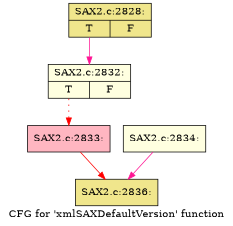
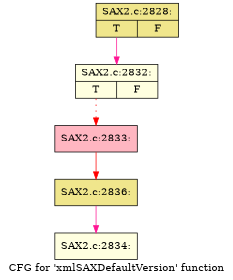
  digraph {
    label="CFG for 'xmlSAXDefaultVersion' function"
    node [fillcolor=khaki shape=record style=filled]
    edge [color=deeppink style=solid]
    n1 [label="{SAX2.c:2828:|{<s0>T|<s1>F}}"]
    n2 [fillcolor=lightyellow label="{SAX2.c:2832:|{<s0>T|<s1>F}}"]
    n3 [fillcolor=lightpink label="{SAX2.c:2833:}"]
    n4 [fillcolor=lightyellow label="{SAX2.c:2834:}"]
    n5 [label="{SAX2.c:2836:}"]
    n1 -> n2 [tailport=s0]
    n2 -> n3 [color=red style=dotted tailport=s0]
    n3 -> n5 [color=red]
-   n4 -> n5
+   n5 -> n4
  }
